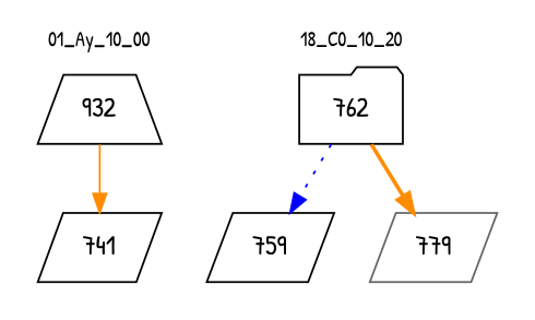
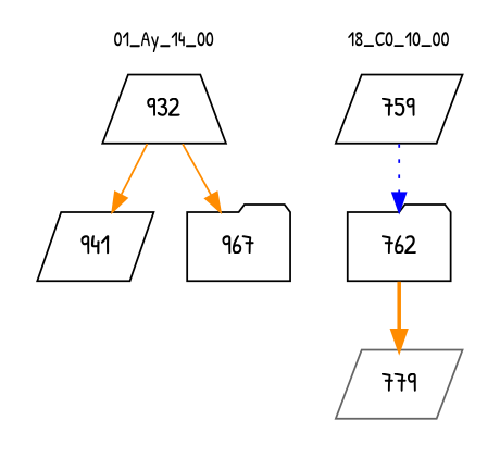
  digraph {
    fontname="Patrick Hand"
    node [color=black fontname="Patrick Hand" shape=parallelogram]
    edge [color=darkorange fontname="Patrick Hand" style=solid]
-   n1 [label=741]
+   n1 [label=941]
    n2 [label=932 shape=trapezium]
+   n3 [label=967 shape=folder]
    n4 [label=762 shape=folder]
    n5 [label=759]
    n6 [color=gray40 label=779]
    subgraph cluster_1 {
      color=white
      fontsize=10
-     label="01_Ay_10_00"
+     label="01_Ay_14_00"
      n1
      n2
+     n3
    }
    subgraph cluster_2 {
      color=white
      fontsize=10
-     label="18_C0_10_20"
+     label="18_C0_10_00"
      n4
      n5
      n6
    }
    n2 -> n1
-   n4 -> n5 [color=blue style=dotted]
+   n2 -> n3
+   n5 -> n4 [color=blue style=dotted]
    n4 -> n6 [style=bold]
  }
